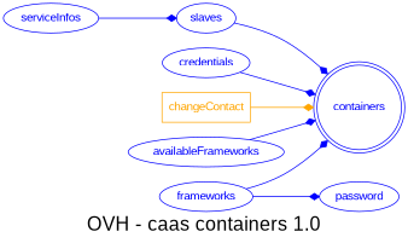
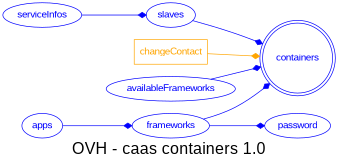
  digraph {
    fontname="Liberation Sans"
    fontsize=24
    label="OVH - caas containers 1.0"
    rankdir=LR
    splines=true
    node [color=blue fontcolor=blue fontname="Liberation Sans" shape=ellipse]
    edge [arrowhead=diamond arrowtail=none color=blue fontcolor=blue fontname="Liberation Sans"]
    containers [shape=doublecircle]
    serviceInfos
    slaves
-   credentials
    frameworks
    password
+   apps
    changeContact [color=orange fontcolor=orange shape=box]
    availableFrameworks
    serviceInfos -> slaves
    slaves -> containers
-   credentials -> containers
    frameworks -> containers
    frameworks -> password
+   apps -> frameworks
    changeContact -> containers [color=orange fontcolor=orange]
    availableFrameworks -> containers
  }
